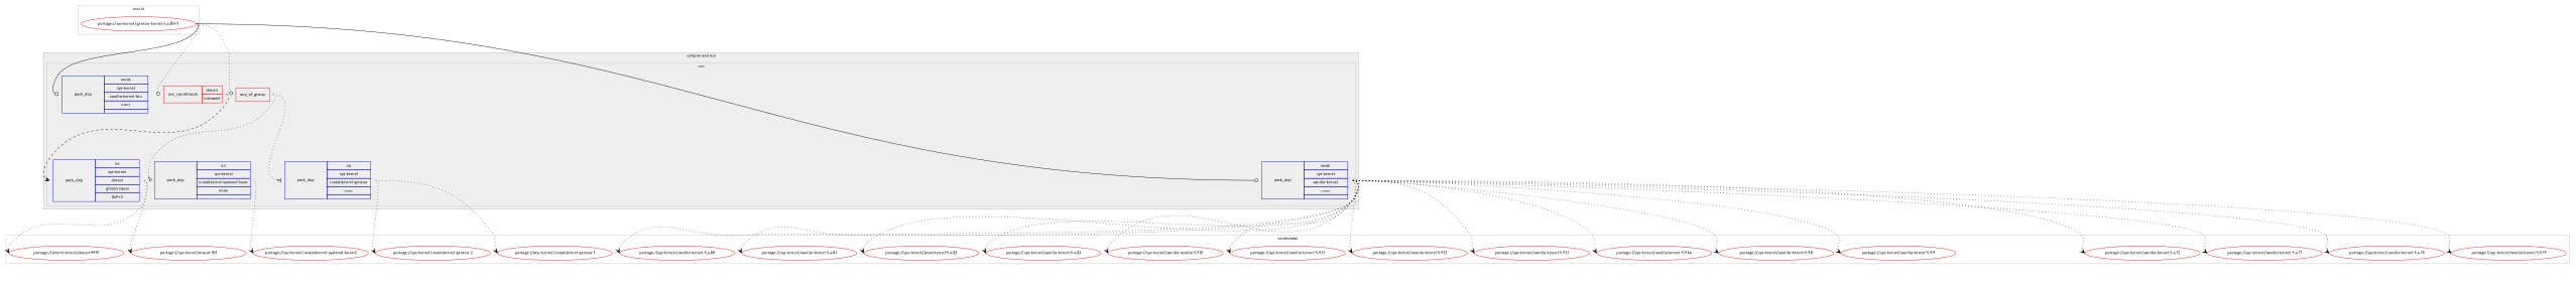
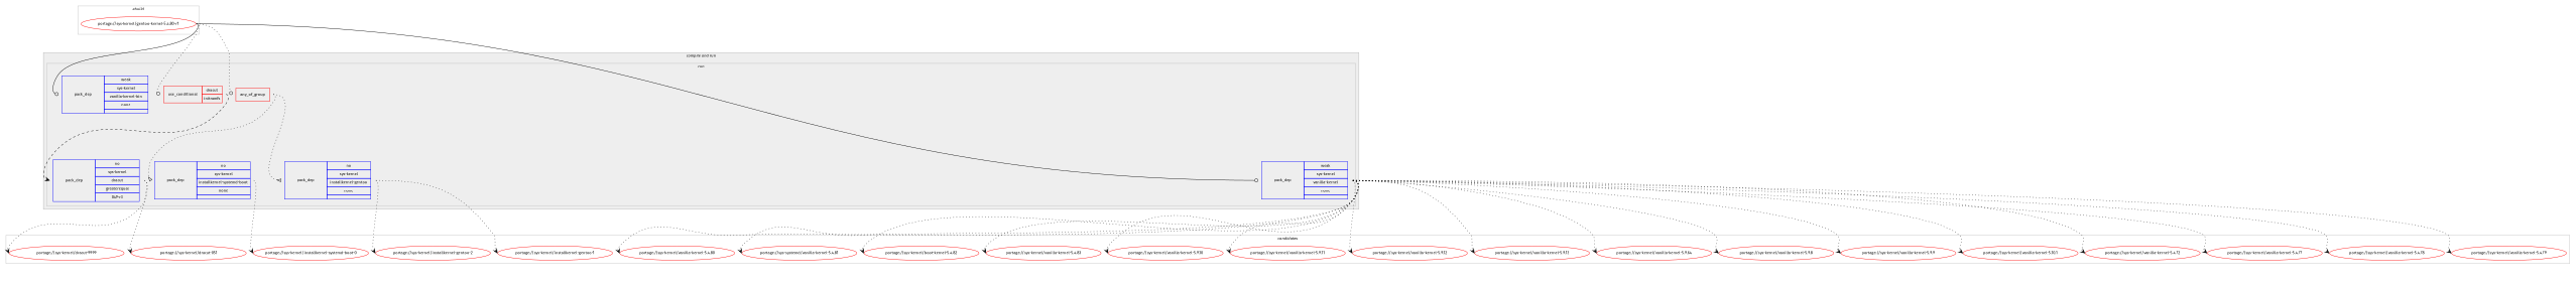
  digraph {
    compound=true
    concentrate=true
    fontname="Fira Sans"
    fontsize=10
    newrank=true
    rankdir=TB
    ranksep=1.5
    node [color=red fontname="Fira Sans" fontsize=10]
    edge [arrowhead=vee fontname="Fira Sans" headport=w style=dotted tailport=e weight=100]
    n1 [label="portage://sys-kernel/gentoo-kernel-5.4.80-r1" width=4]
    n2 [color=blue label=<<TABLE BORDER="0" CELLBORDER="1" CELLSPACING="0" CELLPADDING="4" WIDTH="220"><TR><TD ROWSPAN="6" CELLPADDING="30">pack_dep</TD></TR><TR><TD WIDTH="110">no</TD></TR><TR><TD>sys-kernel</TD></TR><TR><TD>installkernel-gentoo</TD></TR><TR><TD>none</TD></TR><TR><TD></TD></TR></TABLE>> shape=none]
    n3 [color=blue label=<<TABLE BORDER="0" CELLBORDER="1" CELLSPACING="0" CELLPADDING="4" WIDTH="220"><TR><TD ROWSPAN="6" CELLPADDING="30">pack_dep</TD></TR><TR><TD WIDTH="110">no</TD></TR><TR><TD>sys-kernel</TD></TR><TR><TD>installkernel-systemd-boot</TD></TR><TR><TD>none</TD></TR><TR><TD></TD></TR></TABLE>> shape=none]
    n4 [label=<<TABLE BORDER="0" CELLBORDER="1" CELLSPACING="0" CELLPADDING="4"><TR><TD CELLPADDING="10">any_of_group</TD></TR></TABLE>> shape=none]
    n5 [color=blue label=<<TABLE BORDER="0" CELLBORDER="1" CELLSPACING="0" CELLPADDING="4" WIDTH="220"><TR><TD ROWSPAN="6" CELLPADDING="30">pack_dep</TD></TR><TR><TD WIDTH="110">no</TD></TR><TR><TD>sys-kernel</TD></TR><TR><TD>dracut</TD></TR><TR><TD>greaterequal</TD></TR><TR><TD>049-r3</TD></TR></TABLE>> shape=none]
    n6 [label=<<TABLE BORDER="0" CELLBORDER="1" CELLSPACING="0" CELLPADDING="4"><TR><TD ROWSPAN="3" CELLPADDING="10">use_conditional</TD></TR><TR><TD>dracut</TD></TR><TR><TD>initramfs</TD></TR></TABLE>> shape=none]
    n7 [color=blue label=<<TABLE BORDER="0" CELLBORDER="1" CELLSPACING="0" CELLPADDING="4" WIDTH="220"><TR><TD ROWSPAN="6" CELLPADDING="30">pack_dep</TD></TR><TR><TD WIDTH="110">weak</TD></TR><TR><TD>sys-kernel</TD></TR><TR><TD>vanilla-kernel</TD></TR><TR><TD>none</TD></TR><TR><TD></TD></TR></TABLE>> shape=none]
    n8 [color=blue label=<<TABLE BORDER="0" CELLBORDER="1" CELLSPACING="0" CELLPADDING="4" WIDTH="220"><TR><TD ROWSPAN="6" CELLPADDING="30">pack_dep</TD></TR><TR><TD WIDTH="110">weak</TD></TR><TR><TD>sys-kernel</TD></TR><TR><TD>vanilla-kernel-bin</TD></TR><TR><TD>none</TD></TR><TR><TD></TD></TR></TABLE>> shape=none]
    n9 [label="portage://sys-kernel/installkernel-gentoo-2" width=4]
-   n10 [label="portage://dep-kernel/installkernel-gentoo-1" width=4]
+   n10 [label="portage://sys-kernel/installkernel-gentoo-1" width=4]
    n11 [label="portage://sys-kernel/installkernel-systemd-boot-0" width=4]
-   n12 [label="portage://kernel-kernel/dracut-9999" width=4]
+   n12 [label="portage://sys-kernel/dracut-9999" width=4]
    n13 [label="portage://sys-kernel/dracut-051" width=4]
    n14 [label="portage://sys-kernel/vanilla-kernel-5.9.9" width=4]
    n15 [label="portage://sys-kernel/vanilla-kernel-5.9.8" width=4]
    n16 [label="portage://sys-kernel/vanilla-kernel-5.9.64" width=4]
    n17 [label="portage://sys-kernel/vanilla-kernel-5.9.13" width=4]
    n18 [label="portage://sys-kernel/vanilla-kernel-5.9.12" width=4]
    n19 [label="portage://sys-kernel/vanilla-kernel-5.9.11" width=4]
-   n20 [label="portage://sys-kernel/vanilla-vanilla-5.9.10" width=4]
+   n20 [label="portage://sys-kernel/vanilla-kernel-5.9.10" width=4]
    n21 [label="portage://sys-kernel/vanilla-kernel-5.4.83" width=4]
    n22 [label="portage://sys-kernel/boot-kernel-5.4.82" width=4]
-   n23 [label="portage://sys-kernel/vanilla-kernel-5.4.81" width=4]
+   n23 [label="portage://sys-systemd/vanilla-kernel-5.4.81" width=4]
    n24 [label="portage://sys-kernel/vanilla-kernel-5.4.80" width=4]
-   n25 [label="portage://sys-kernel/vanilla-kernel-5.9.79" width=4]
+   n25 [label="portage://sys-kernel/vanilla-kernel-5.4.79" width=4]
    n26 [label="portage://sys-kernel/vanilla-kernel-5.4.78" width=4]
    n27 [label="portage://sys-kernel/vanilla-kernel-5.4.77" width=4]
    n28 [label="portage://sys-kernel/vanilla-kernel-5.4.72" width=4]
+   n29 [label="portage://sys-kernel/vanilla-kernel-5.10.1" width=4]
    subgraph cluster_1 {
      color=gray
      label=<<i>ebuild</i>>
      rank=same
      n1
    }
    subgraph cluster_2 {
      color=gray
      label=<<i>dependencies</i>>
      subgraph cluster_3 {
        color=gray
        fillcolor="#eeeeee"
        label=<<i>compile</i>>
        style=filled
      }
      subgraph cluster_4 {
        color=gray
        fillcolor="#eeeeee"
        label=<<i>compile and run</i>>
        style=filled
      }
      subgraph cluster_5 {
        color=gray
        fillcolor="#eeeeee"
        label=<<i>run</i>>
        style=filled
        subgraph sub_6 {
          color=gray
          fillcolor="#eeeeee"
          label=<<i>run</i>>
          style=filled
          n4
          subgraph sub_7 {
            color=gray
            fillcolor="#eeeeee"
            label=<<i>run</i>>
            style=filled
            n2
          }
          subgraph sub_8 {
            color=gray
            fillcolor="#eeeeee"
            label=<<i>run</i>>
            style=filled
            n3
          }
        }
        subgraph sub_9 {
          color=gray
          fillcolor="#eeeeee"
          label=<<i>run</i>>
          style=filled
          n6
          subgraph sub_10 {
            color=gray
            fillcolor="#eeeeee"
            label=<<i>run</i>>
            style=filled
            n5
          }
        }
        subgraph sub_11 {
          color=gray
          fillcolor="#eeeeee"
          label=<<i>run</i>>
          style=filled
          n7
        }
        subgraph sub_12 {
          color=gray
          fillcolor="#eeeeee"
          label=<<i>run</i>>
          style=filled
          n8
        }
      }
    }
    subgraph cluster_13 {
      color=gray
      label=<<i>candidates</i>>
      rank=same
      subgraph sub_14 {
        color=black
        label=<<i>candidates</i>>
        nodesep=1
        rank=same
        n9
        n10
      }
      subgraph sub_15 {
        color=black
        label=<<i>candidates</i>>
        nodesep=1
        rank=same
        n11
      }
      subgraph sub_16 {
        color=black
        label=<<i>candidates</i>>
        nodesep=1
        rank=same
        n12
        n13
      }
      subgraph sub_17 {
        color=black
        label=<<i>candidates</i>>
        nodesep=1
        rank=same
        n14
        n15
        n16
        n17
        n18
        n19
        n20
        n21
        n22
        n23
        n24
        n25
        n26
        n27
        n28
+       n29
      }
      subgraph sub_18 {
        color=black
        label=<<i>candidates</i>>
        nodesep=1
        rank=same
      }
    }
    n1 -> n4 [arrowhead=odot weight=20]
    n1 -> n6 [arrowhead=odot weight=20]
    n1 -> n7 [arrowhead=odot style=solid weight=20]
    n1 -> n8 [arrowhead=odot style=solid weight=20]
    n2 -> n9
    n2 -> n10
    n3 -> n11
    n4 -> n2 [arrowhead=oinv weight=20]
    n4 -> n3 [arrowhead=oinv weight=20]
    n5 -> n12
    n5 -> n13
    n6 -> n5 [style=dashed weight=20]
    n7 -> n14
    n7 -> n15
    n7 -> n16
    n7 -> n17
    n7 -> n18
    n7 -> n19
    n7 -> n20
    n7 -> n21
    n7 -> n22
    n7 -> n23
    n7 -> n24
    n7 -> n25
    n7 -> n26
    n7 -> n27
    n7 -> n28
+   n7 -> n29
  }
